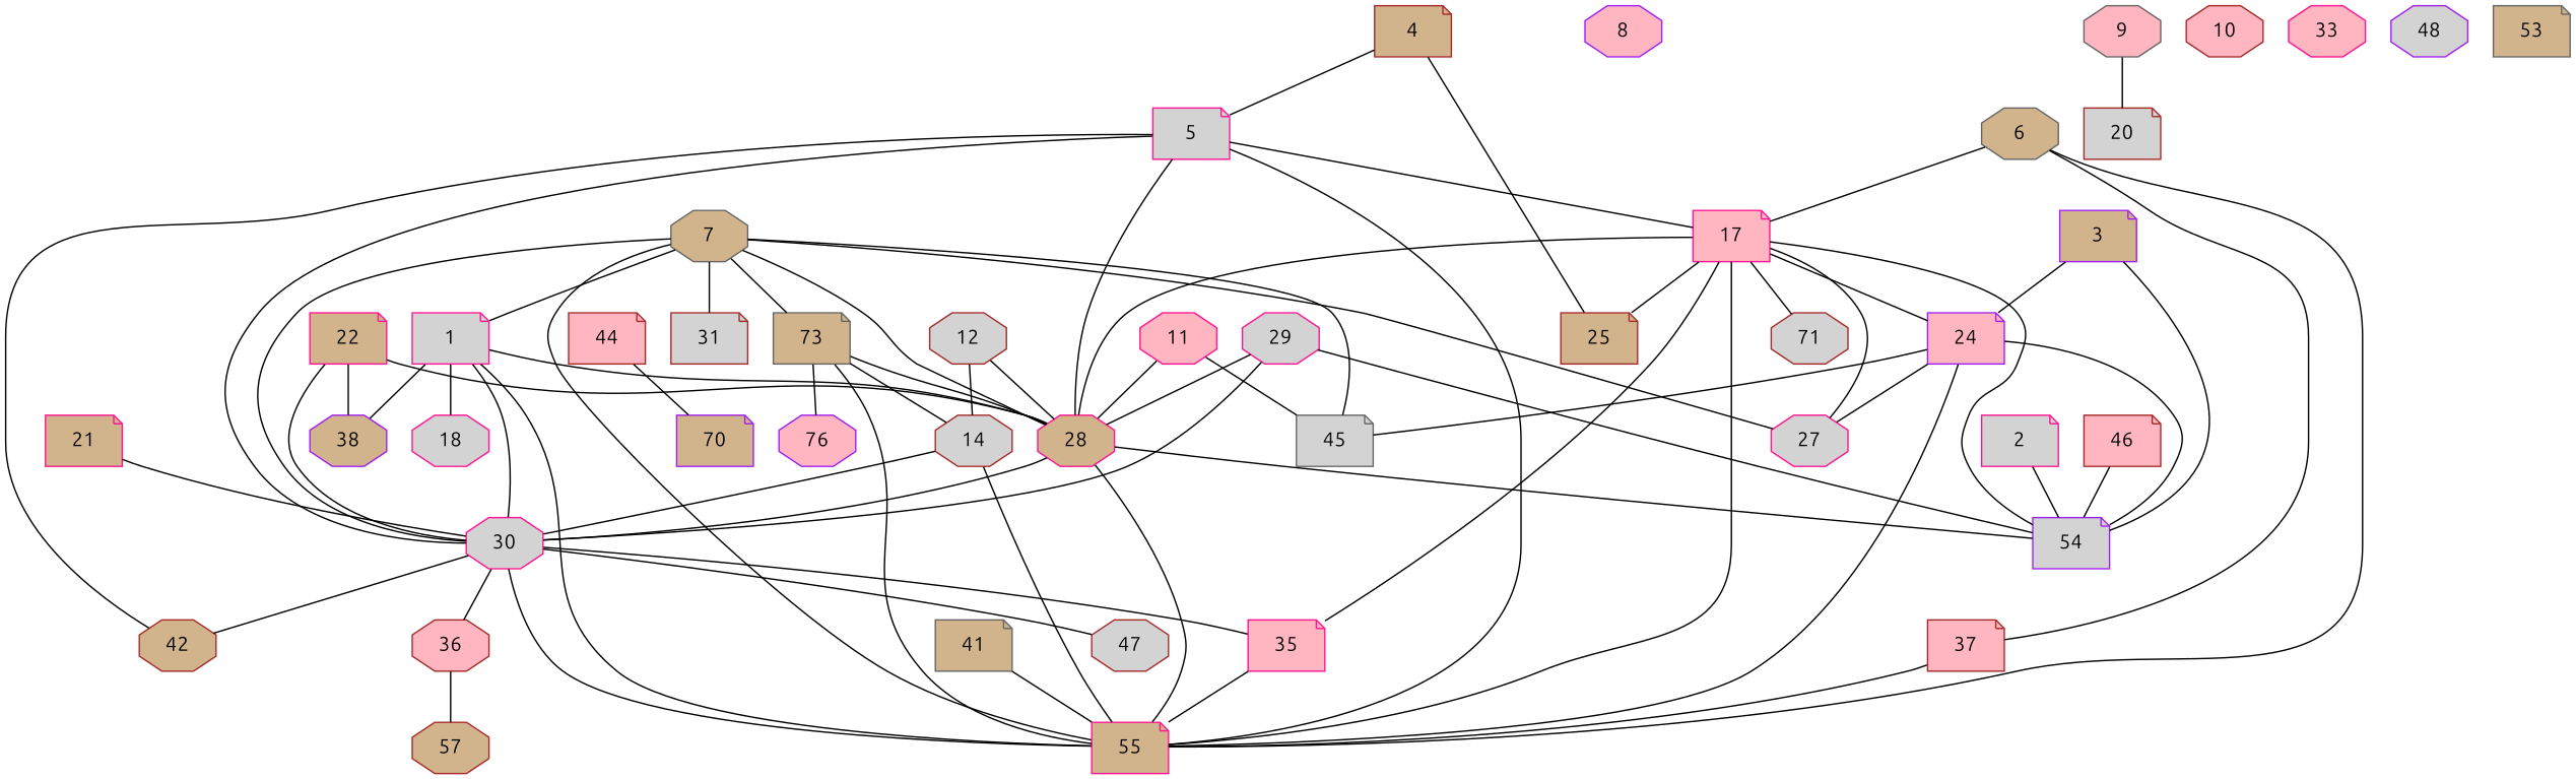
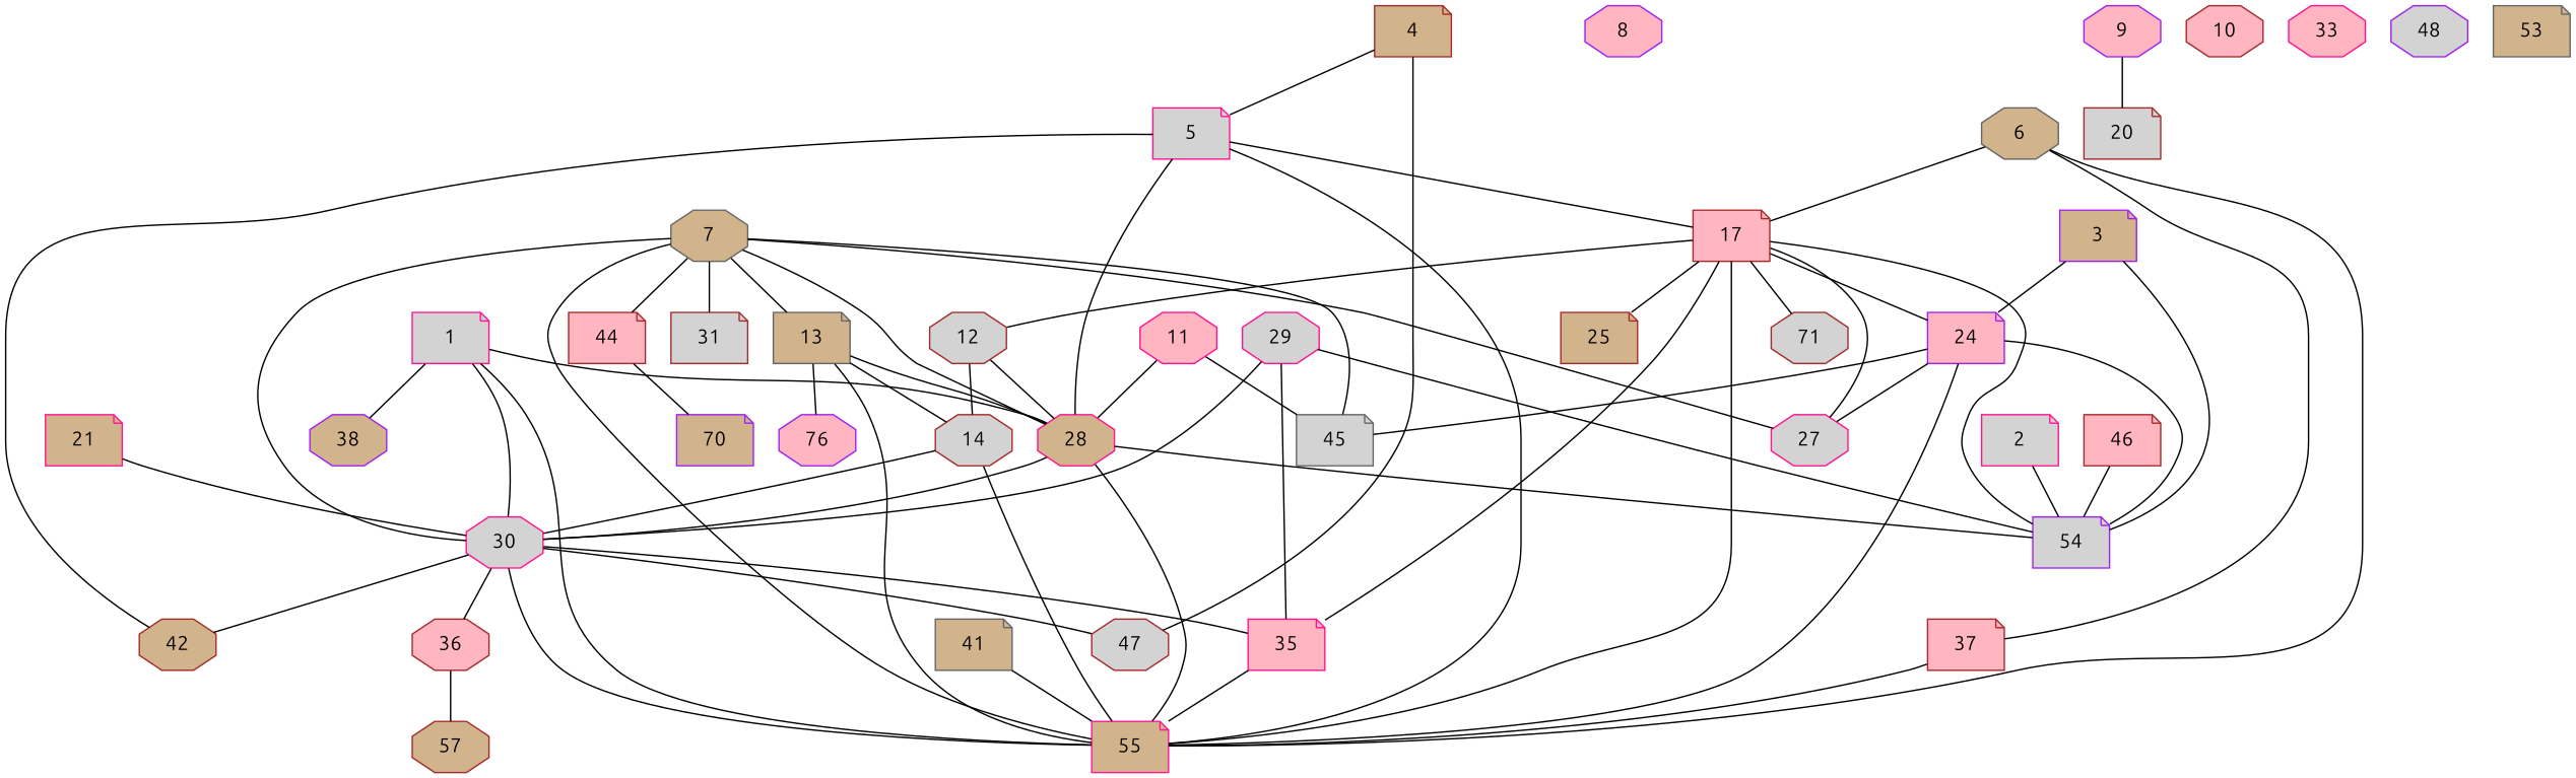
  graph {
    fontname=Ubuntu
    node [color=deeppink fillcolor=lightgrey fontname=Ubuntu shape=note style=filled]
    edge [fontname=Ubuntu]
    1
-   18 [shape=octagon]
    28 [fillcolor=tan shape=octagon super="+34+32"]
    30 [shape=octagon super="+64+69+50+59"]
    38 [color=purple fillcolor=tan shape=octagon]
    55 [fillcolor=tan super="+56"]
    54 [color=purple super="+66"]
    47 [color=brown shape=octagon]
    42 [color=brown fillcolor=tan shape=octagon]
    35 [fillcolor=lightpink]
    36 [color=brown fillcolor=lightpink shape=octagon]
    2
    24 [color=purple fillcolor=lightpink super="+58+74"]
    27 [shape=octagon super="+39"]
    45 [color=gray40]
    3 [color=purple fillcolor=tan]
    5 [super="+23+62"]
-   17 [fillcolor=lightpink super="+51+49"]
+   17 [color=brown fillcolor=lightpink super="+51+49"]
    4 [color=brown fillcolor=tan]
    25 [color=brown fillcolor=tan super="+43"]
    71 [color=brown shape=octagon]
    6 [color=gray40 fillcolor=tan shape=octagon super="+60"]
    37 [color=brown fillcolor=lightpink]
    7 [color=gray40 fillcolor=tan shape=octagon super="+19"]
-   13 [color=gray40 fillcolor=tan super="+16+40" label=73]
+   13 [color=gray40 fillcolor=tan super="+16+40"]
    31 [color=brown super="+75"]
    44 [color=brown fillcolor=lightpink]
    14 [color=brown shape=octagon super="+26"]
    76 [color=purple fillcolor=lightpink shape=octagon]
    70 [color=purple fillcolor=tan]
    8 [color=purple fillcolor=lightpink shape=octagon]
-   9 [color=gray40 fillcolor=lightpink shape=octagon]
+   9 [color=purple fillcolor=lightpink shape=octagon]
    20 [color=brown]
    10 [color=brown fillcolor=lightpink shape=octagon]
    11 [fillcolor=lightpink shape=octagon super="+15"]
    12 [color=brown shape=octagon]
    21 [fillcolor=tan]
-   22 [fillcolor=tan]
    29 [shape=octagon]
    57 [color=brown fillcolor=tan shape=octagon]
    33 [fillcolor=lightpink shape=octagon]
    41 [color=gray40 fillcolor=tan]
    46 [color=brown fillcolor=lightpink]
    48 [color=purple shape=octagon]
    53 [color=gray40 fillcolor=tan super="+63"]
-   1 -- 18
    1 -- 28
    1 -- 30
    1 -- 38
    1 -- 55
    28 -- 30
    28 -- 55
    28 -- 54
    30 -- 55 [weight=2]
    30 -- 47
    30 -- 42
    30 -- 35
    30 -- 36
    35 -- 55
    36 -- 57
    2 -- 54
    24 -- 55
    24 -- 54
    24 -- 27
    24 -- 45
    3 -- 54
    3 -- 24
    5 -- 28
-   5 -- 30
    5 -- 55
    5 -- 42
    5 -- 17
-   17 -- 28 [weight=2]
+   17 -- 12 [weight=2]
    17 -- 55
    17 -- 54
    17 -- 35
    17 -- 24
    17 -- 27
    17 -- 25
    17 -- 71 [weight=2]
-   4 -- 25
+   4 -- 47
    4 -- 5
    6 -- 55
    6 -- 17 [weight=2]
    6 -- 37
    37 -- 55 [weight=2]
    7 -- 28
    7 -- 30
    7 -- 55
    7 -- 27
    7 -- 45
    7 -- 13
    7 -- 31
-   7 -- 1
+   7 -- 44
    13 -- 28 [weight=2]
    13 -- 55
    13 -- 14
    13 -- 76
    44 -- 70
    14 -- 30 [weight=2]
    14 -- 55 [weight=2]
    9 -- 20
    11 -- 28
    11 -- 45
    12 -- 28
    12 -- 14
    21 -- 30 [weight=2]
-   22 -- 28
-   22 -- 30
-   22 -- 38
    29 -- 30
    29 -- 54
-   29 -- 28
+   29 -- 35
    41 -- 55
    46 -- 54 [weight=2]
  }
